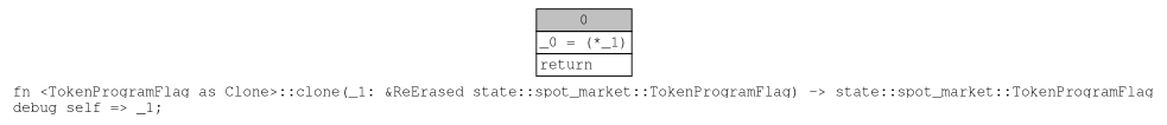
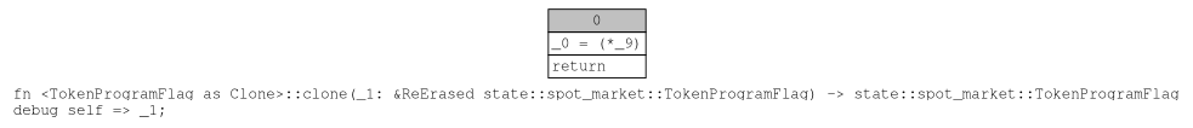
  digraph {
    fontname="Courier, monospace"
    label=<fn &lt;TokenProgramFlag as Clone&gt;::clone(_1: &amp;ReErased state::spot_market::TokenProgramFlag) -&gt; state::spot_market::TokenProgramFlag<br align="left"/>debug self =&gt; _1;<br align="left"/>>
-   n1 [fontname="Courier, monospace" label=<<table border="0" cellborder="1" cellspacing="0"><tr><td bgcolor="gray" align="center" colspan="1">0</td></tr><tr><td align="left" balign="left">_0 = (*_1)<br/></td></tr><tr><td align="left">return</td></tr></table>> shape=none]
+   n1 [fontname="Courier, monospace" label=<<table border="0" cellborder="1" cellspacing="0"><tr><td bgcolor="gray" align="center" colspan="1">0</td></tr><tr><td align="left" balign="left">_0 = (*_9)<br/></td></tr><tr><td align="left">return</td></tr></table>> shape=none]
  }
